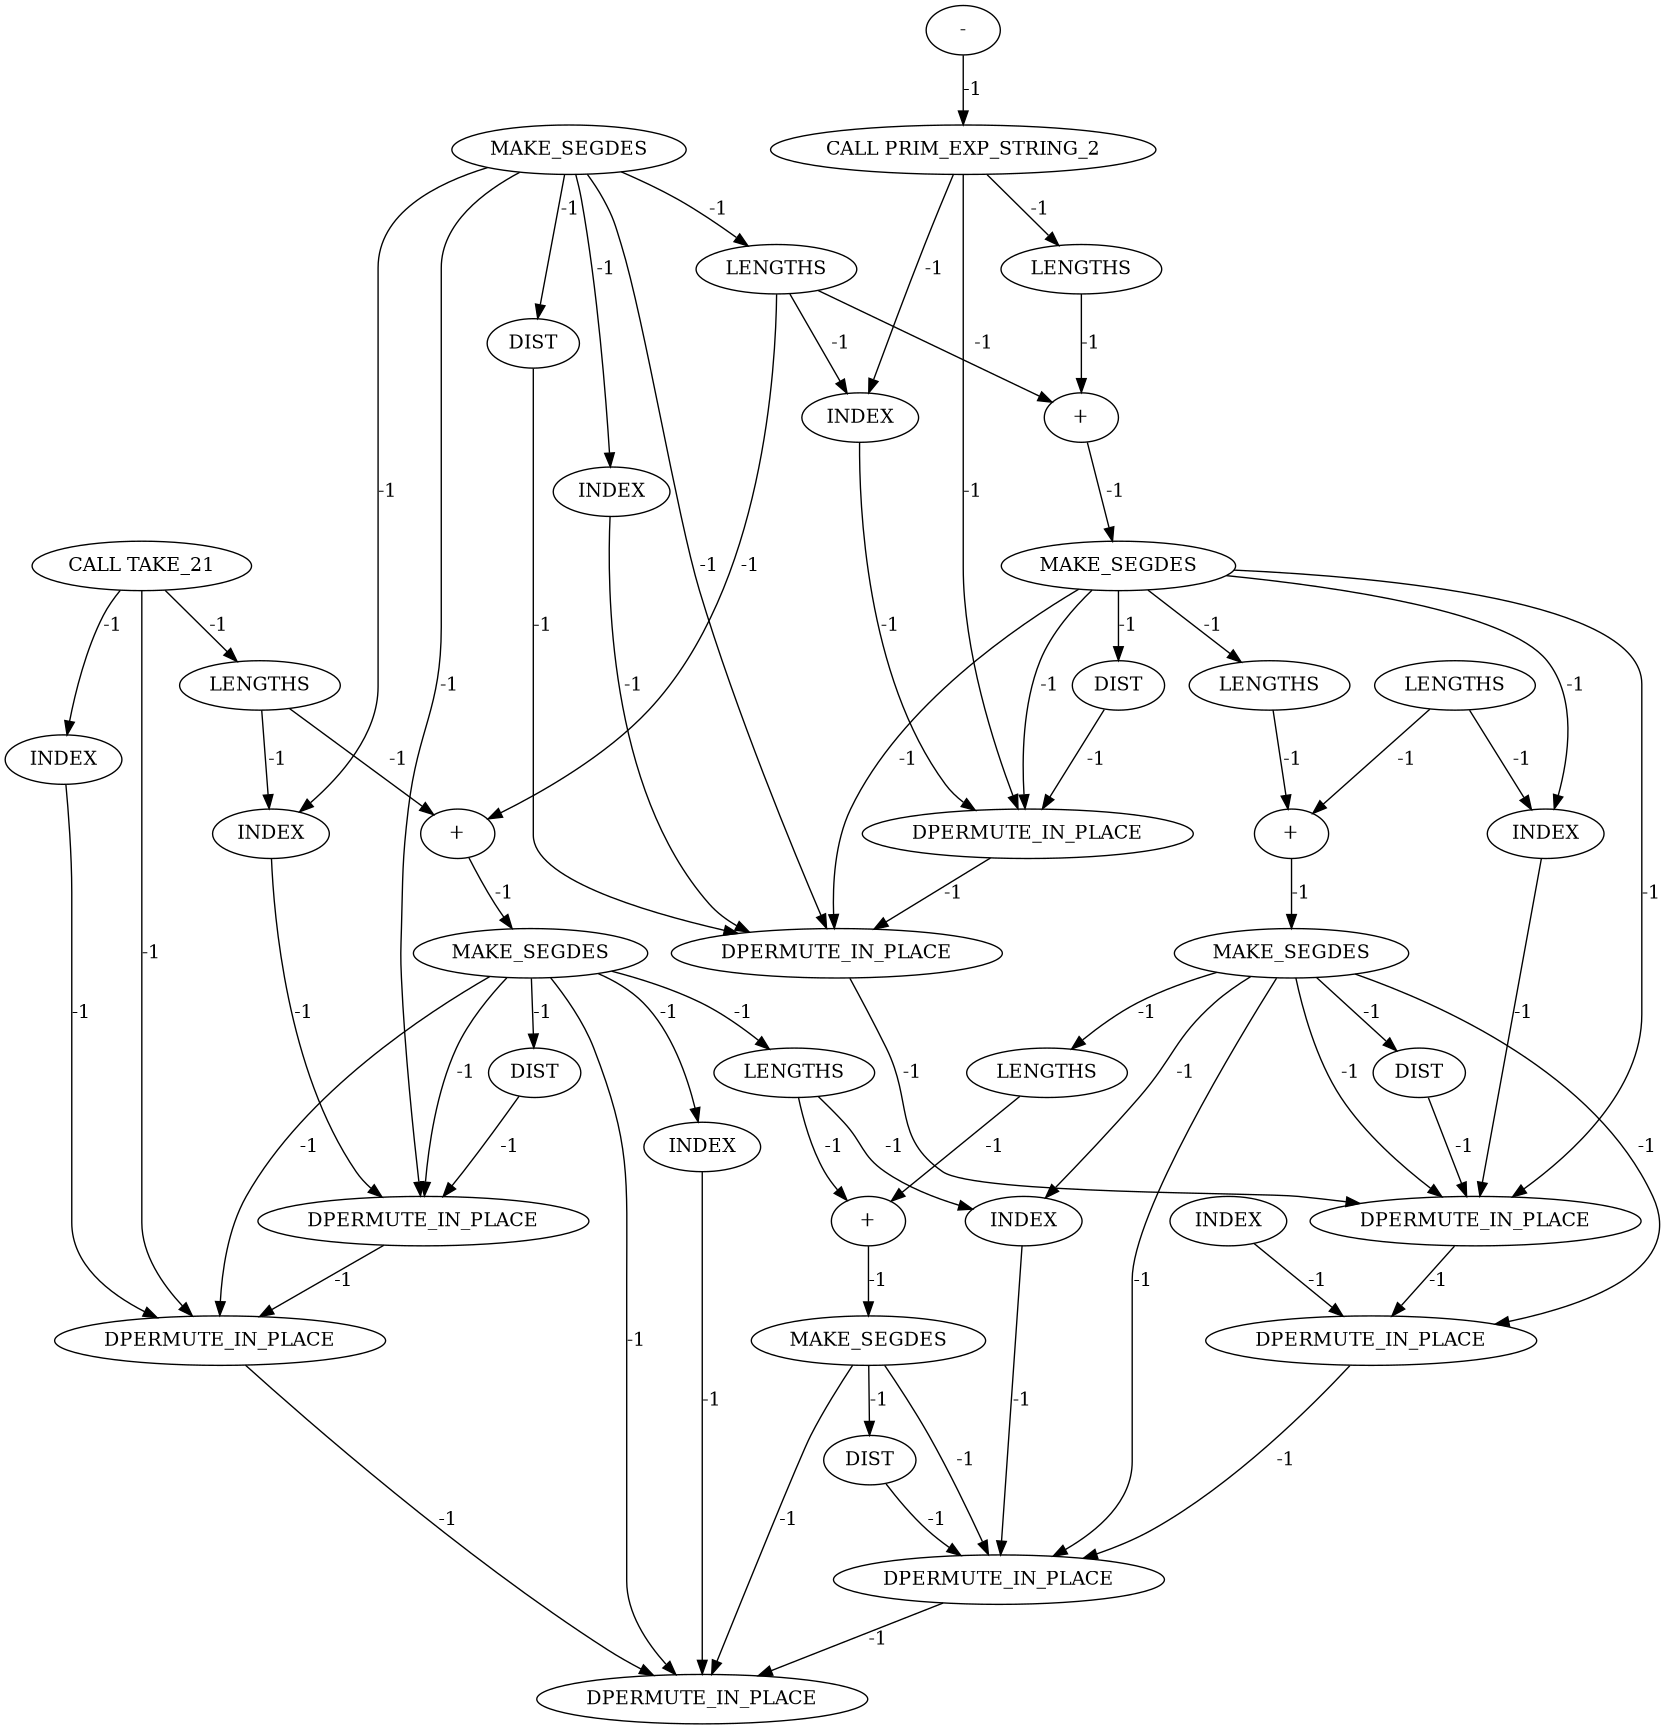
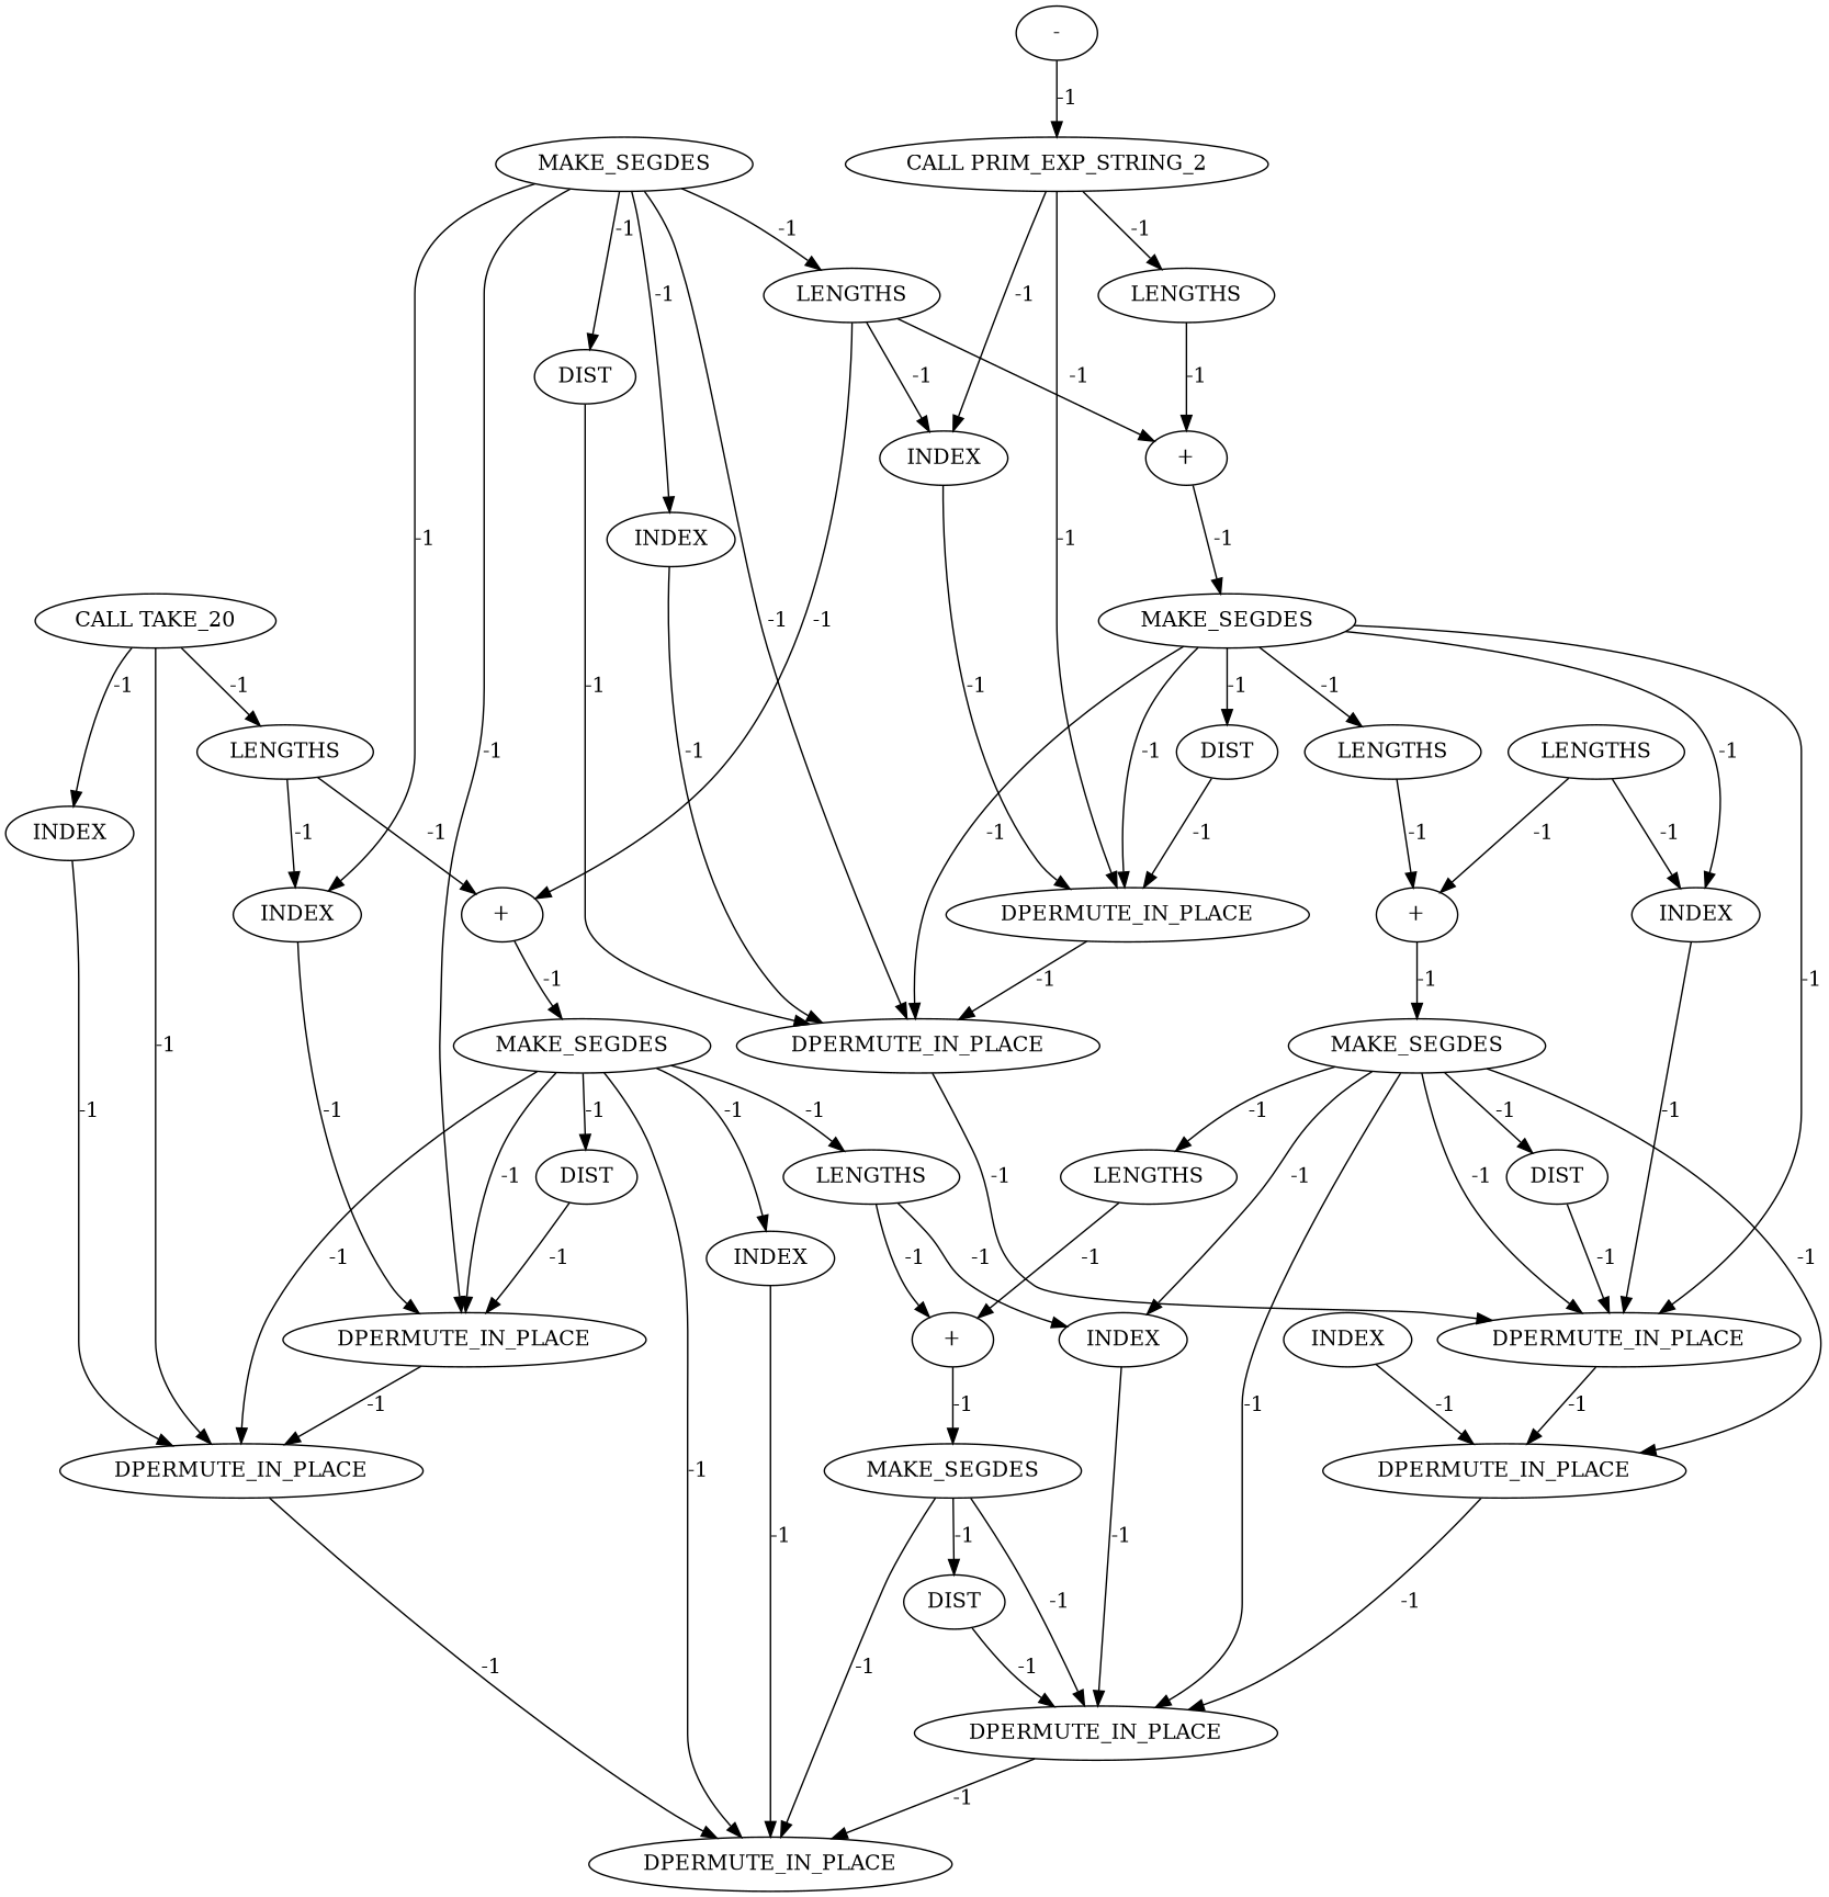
  digraph {
    node [cost=0]
    edge [cost=-1]
    n1 [label=DPERMUTE_IN_PLACE]
    n2 [label=DPERMUTE_IN_PLACE]
    n3 [label=LENGTHS]
    n4 [label="+"]
    n5 [label=INDEX]
    n6 [label=DIST]
    n7 [label=DPERMUTE_IN_PLACE]
    n8 [label=INDEX]
    n9 [label=DPERMUTE_IN_PLACE]
-   n10 [label="CALL TAKE_21"]
+   n10 [label="CALL TAKE_20"]
    n11 [label=INDEX]
    n12 [label=LENGTHS]
    n13 [label=DPERMUTE_IN_PLACE]
    n14 [label=DIST]
    n15 [label=DPERMUTE_IN_PLACE]
    n16 [label=MAKE_SEGDES]
    n17 [label=INDEX]
    n18 [label=DIST]
    n19 [label=LENGTHS]
    n20 [label=LENGTHS]
    n21 [label=INDEX]
    n22 [label="+"]
    n23 [label="+"]
    n24 [label=MAKE_SEGDES]
    n25 [label=INDEX]
    n26 [label=DPERMUTE_IN_PLACE]
    n27 [label=INDEX]
    n28 [label=MAKE_SEGDES]
    n29 [label=MAKE_SEGDES]
    n30 [label=DIST]
    n31 [label=INDEX]
    n32 [label=DPERMUTE_IN_PLACE]
    n33 [label=DIST]
    n34 [label=LENGTHS]
    n35 [label=LENGTHS]
    n36 [label="+"]
    n37 [label=LENGTHS]
    n38 [label="CALL PRIM_EXP_STRING_2"]
    n39 [label=MAKE_SEGDES]
    n40 [label="-"]
    n1 -> n2 [label=-1]
    n2 -> n7 [label=-1]
    n3 -> n4 [label=-1]
    n3 -> n5 [label=-1]
    n4 -> n28 [label=-1]
    n5 -> n32 [label=-1]
    n6 -> n7 [label=-1]
    n7 -> n9 [label=-1]
    n8 -> n9 [label=-1]
    n9 -> n32 [label=-1]
    n10 -> n11 [label=-1]
    n10 -> n12 [label=-1]
    n10 -> n13 [label=-1]
    n11 -> n13 [label=-1]
    n12 -> n23 [label=-1]
    n12 -> n27 [label=-1]
    n13 -> n26 [label=-1]
    n14 -> n15 [label=-1]
    n15 -> n13 [label=-1]
    n16 -> n1 [label=-1]
    n16 -> n2 [label=-1]
    n16 -> n7 [label=-1]
    n16 -> n17 [label=-1]
    n16 -> n18 [label=-1]
    n16 -> n19 [label=-1]
    n17 -> n7 [label=-1]
    n18 -> n1 [label=-1]
    n19 -> n36 [label=-1]
    n20 -> n21 [label=-1]
    n20 -> n22 [label=-1]
    n20 -> n23 [label=-1]
    n21 -> n1 [label=-1]
    n22 -> n16 [label=-1]
    n23 -> n24 [label=-1]
    n24 -> n3 [label=-1]
    n24 -> n13 [label=-1]
    n24 -> n14 [label=-1]
    n24 -> n15 [label=-1]
    n24 -> n25 [label=-1]
    n24 -> n26 [label=-1]
    n25 -> n26 [label=-1]
    n27 -> n15 [label=-1]
    n28 -> n26 [label=-1]
    n28 -> n32 [label=-1]
    n28 -> n33 [label=-1]
    n29 -> n2 [label=-1]
    n29 -> n15 [label=-1]
    n29 -> n20 [label=-1]
    n29 -> n27 [label=-1]
    n29 -> n30 [label=-1]
    n29 -> n31 [label=-1]
    n30 -> n2 [label=-1]
    n31 -> n2 [label=-1]
    n32 -> n26 [label=-1]
    n33 -> n32 [label=-1]
    n34 -> n4 [label=-1]
    n35 -> n17 [label=-1]
    n35 -> n36 [label=-1]
    n36 -> n39 [label=-1]
    n37 -> n22 [label=-1]
    n38 -> n1 [label=-1]
    n38 -> n21 [label=-1]
    n38 -> n37 [label=-1]
    n39 -> n5 [label=-1]
    n39 -> n6 [label=-1]
    n39 -> n7 [label=-1]
    n39 -> n9 [label=-1]
    n39 -> n32 [label=-1]
    n39 -> n34 [label=-1]
    n40 -> n38 [label=-1]
  }
